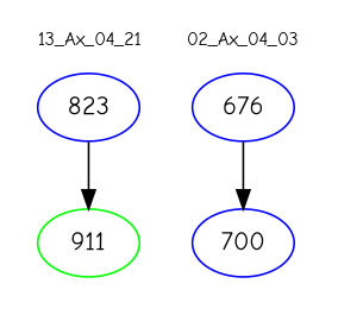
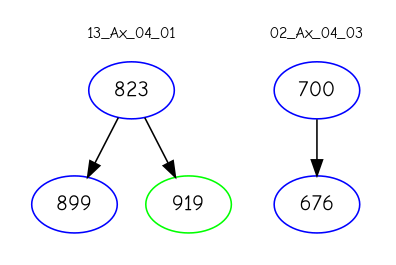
  digraph {
    fontname="Comic Neue"
    node [color=blue fontname="Comic Neue"]
    edge [color=black fontname="Comic Neue"]
    n1 [label=823]
-   n3 [color=green label=911]
+   n2 [label=899]
+   n3 [color=green label=919]
    n4 [label=676]
    n5 [label=700]
    subgraph cluster_1 {
      color=white
      fontsize=10
-     label="13_Ax_04_21"
+     label="13_Ax_04_01"
      n1
+     n2
      n3
    }
    subgraph cluster_2 {
      color=white
      fontsize=10
      label="02_Ax_04_03"
      n4
      n5
    }
+   n1 -> n2
    n1 -> n3
-   n4 -> n5
+   n5 -> n4
  }
